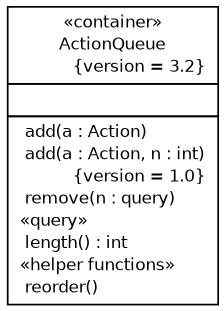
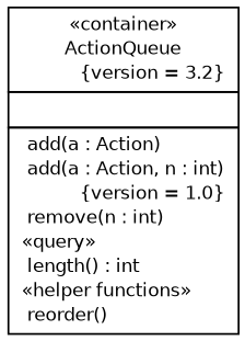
  digraph {
    nodesep=0.25
    ranksep=0.5
    rankdir=LR
-   n1 [fontcolor=black fontname=Helvetica fontsize=10 height=0 label=<<table title="ActionQueue" border="0" cellborder="1" cellspacing="0" cellpadding="2"><tr><td><table border="0" cellspacing="0" cellpadding="1"><tr><td align="center" balign="center"> &#171;container&#187; </td></tr><tr><td align="center" balign="center"> ActionQueue </td></tr><tr><td align="right" balign="right"> {version = 3.2} </td></tr></table></td></tr><tr><td><table border="0" cellspacing="0" cellpadding="1"><tr><td align="left" balign="left">  </td></tr></table></td></tr><tr><td><table border="0" cellspacing="0" cellpadding="1"><tr><td align="left" balign="left">  add(a : Action) </td></tr><tr><td align="left" balign="left">  add(a : Action, n : int) </td></tr><tr><td align="right" balign="right"> {version = 1.0} </td></tr><tr><td align="left" balign="left">  remove(n : query) </td></tr><tr><td align="left" balign="left"> &#171;query&#187; </td></tr><tr><td align="left" balign="left">  length() : int </td></tr><tr><td align="left" balign="left"> &#171;helper functions&#187; </td></tr><tr><td align="left" balign="left">  reorder() </td></tr></table></td></tr></table>> margin=0 shape=plaintext width=0]
+   n1 [fontcolor=black fontname=Helvetica fontsize=10 height=0 label=<<table title="ActionQueue" border="0" cellborder="1" cellspacing="0" cellpadding="2"><tr><td><table border="0" cellspacing="0" cellpadding="1"><tr><td align="center" balign="center"> &#171;container&#187; </td></tr><tr><td align="center" balign="center"> ActionQueue </td></tr><tr><td align="right" balign="right"> {version = 3.2} </td></tr></table></td></tr><tr><td><table border="0" cellspacing="0" cellpadding="1"><tr><td align="left" balign="left">  </td></tr></table></td></tr><tr><td><table border="0" cellspacing="0" cellpadding="1"><tr><td align="left" balign="left">  add(a : Action) </td></tr><tr><td align="left" balign="left">  add(a : Action, n : int) </td></tr><tr><td align="right" balign="right"> {version = 1.0} </td></tr><tr><td align="left" balign="left">  remove(n : int) </td></tr><tr><td align="left" balign="left"> &#171;query&#187; </td></tr><tr><td align="left" balign="left">  length() : int </td></tr><tr><td align="left" balign="left"> &#171;helper functions&#187; </td></tr><tr><td align="left" balign="left">  reorder() </td></tr></table></td></tr></table>> margin=0 shape=plaintext width=0]
  }
